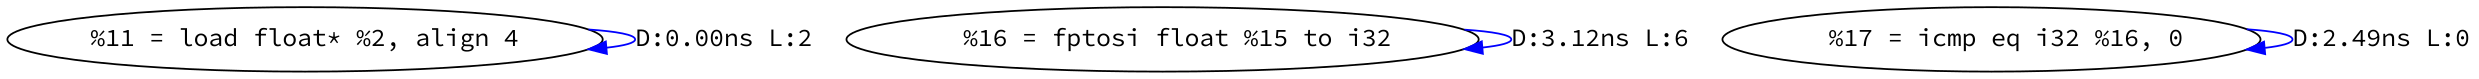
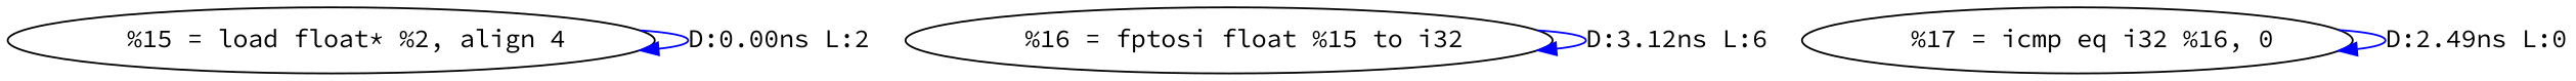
  digraph {
    fontname="Source Code Pro"
    node [fontname="Source Code Pro"]
    edge [color=blue fontname="Source Code Pro"]
-   n1 [label="%11 = load float* %2, align 4"]
+   n1 [label="  %15 = load float* %2, align 4"]
    n2 [label="  %16 = fptosi float %15 to i32"]
    n3 [label="  %17 = icmp eq i32 %16, 0"]
    n1 -> n1 [label="D:0.00ns L:2"]
    n2 -> n2 [label="D:3.12ns L:6"]
    n3 -> n3 [label="D:2.49ns L:0"]
  }
